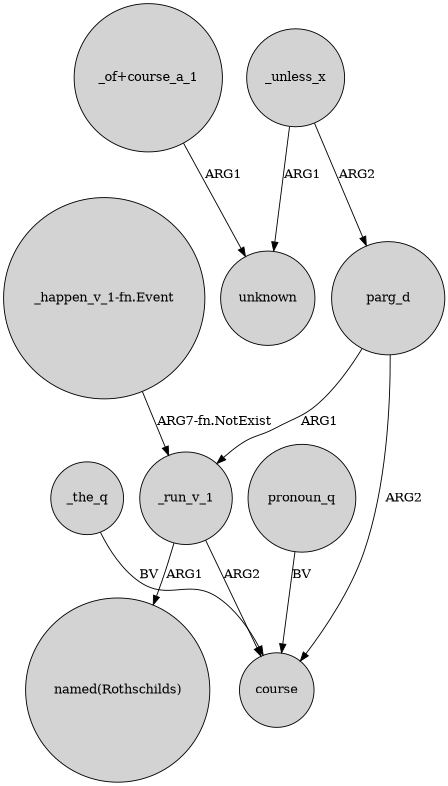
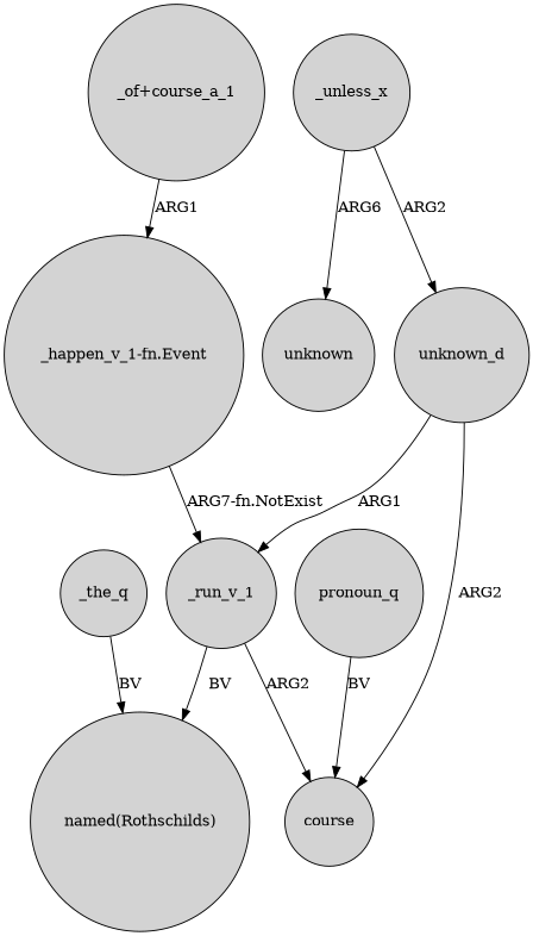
  digraph {
    node [shape=circle style=filled]
    "_happen_v_1-fn.Event"
    _run_v_1
    "named(Rothschilds)"
    n4 [label=course]
-   parg_d
+   parg_d [label=unknown_d]
    _the_q
    "_of+course_a_1"
    _unless_x
    unknown
    pronoun_q
    "_happen_v_1-fn.Event" -> _run_v_1 [label="ARG7-fn.NotExist"]
-   _run_v_1 -> "named(Rothschilds)" [label=ARG1]
+   _run_v_1 -> "named(Rothschilds)" [label=BV]
    _run_v_1 -> n4 [label=ARG2]
    parg_d -> _run_v_1 [label=ARG1]
    parg_d -> n4 [label=ARG2]
-   _the_q -> n4 [label=BV]
-   "_of+course_a_1" -> unknown [label=ARG1]
+   _the_q -> "named(Rothschilds)" [label=BV]
+   "_of+course_a_1" -> "_happen_v_1-fn.Event" [label=ARG1]
    _unless_x -> parg_d [label=ARG2]
-   _unless_x -> unknown [label=ARG1]
+   _unless_x -> unknown [label=ARG6]
    pronoun_q -> n4 [label=BV]
  }
